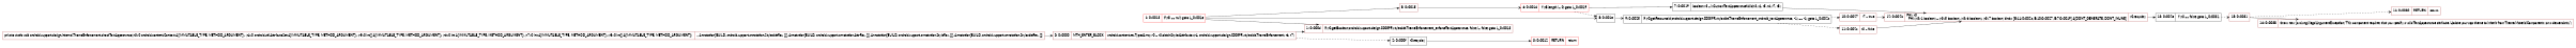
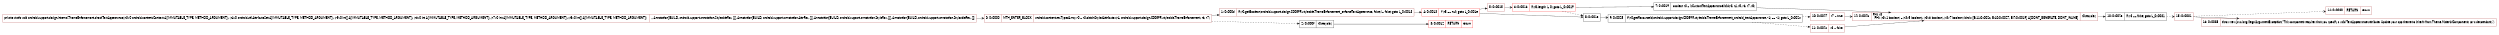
  digraph {
    fontname=Lato
    rankdir=LR
    node [color=brown fontname=Lato shape=record]
    edge [arrowhead=normal fontname=Lato]
    n1 [label="{0\:\ 0x0000|MTH_ENTER_BLOCK\l|android.content.res.TypedArray r0 = r3.obtainStyledAttributes(r4, android.support.design.C0059R.styleable.ThemeEnforcement, r6, r7)\l}"]
    n2 [label="{1\:\ 0x000d|if (r0.getBoolean(android.support.design.C0059R.styleable.ThemeEnforcement_enforceTextAppearance, false) != false) goto L_0x0013\l}"]
    n3 [color=black label="{2\:\ 0x000f|r0.recycle()\l}"]
    n4 [color=red label="{4\:\ 0x0013|if (r8 == null) goto L_0x001e\l}"]
    n5 [color=red label="{3\:\ 0x0012|RETURN\l|return\l}"]
    n6 [label="{5\:\ 0x0015}"]
    n7 [color=black label="{8\:\ 0x001e}"]
    n8 [color=red label="{6\:\ 0x0016|if (r8.length != 0) goto L_0x0019\l}"]
    n9 [color=black label="{9\:\ 0x0025|if (r0.getResourceId(android.support.design.C0059R.styleable.ThemeEnforcement_android_textAppearance, \-1) == \-1) goto L_0x002a\l}"]
    n10 [color=black label="{7\:\ 0x0019|boolean r3 = isCustomTextAppearanceValid(r3, r4, r5, r6, r7, r8)\l}"]
    n11 [label="{12\:\ 0x002b|PHI: r3 \l  PHI: (r3v1 boolean) = (r3v5 boolean), (r3v6 boolean), (r3v7 boolean) binds: [B:11:0x002a, B:10:0x0027, B:7:0x0019] A[DONT_GENERATE, DONT_INLINE]\l|r0.recycle()\l}"]
    n12 [color=black label="{13\:\ 0x002e|if (r3 == false) goto L_0x0031\l}"]
    n13 [label="{10\:\ 0x0027|r7 = true\l}"]
    n14 [label="{11\:\ 0x002a|r3 = false\l}"]
    n15 [label="{15\:\ 0x0031}"]
    n16 [label="{14\:\ 0x0030|RETURN\l|return\l}"]
    n17 [label="{16\:\ 0x0038|throw new java.lang.IllegalArgumentException(\"This component requires that you specify a valid TextAppearance attribute. Update your app theme to inherit from Theme.MaterialComponents (or a descendant).\")\l}"]
    n18 [label="{private static void android.support.design.internal.ThemeEnforcement.checkTextAppearance((r3v0 android.content.Context A[IMMUTABLE_TYPE, METHOD_ARGUMENT]), (r4v0 android.util.AttributeSet A[IMMUTABLE_TYPE, METHOD_ARGUMENT]), (r5v0 int[] A[IMMUTABLE_TYPE, METHOD_ARGUMENT]), (r6v0 int A[IMMUTABLE_TYPE, METHOD_ARGUMENT]), (r7v0 int A[IMMUTABLE_TYPE, METHOD_ARGUMENT]), (r8v0 int[] A[IMMUTABLE_TYPE, METHOD_ARGUMENT]))  | , , Annotation[BUILD, android.support.annotation.StyleableRes, \{\}], Annotation[BUILD, android.support.annotation.AttrRes, \{\}], Annotation[BUILD, android.support.annotation.StyleRes, \{\}], Annotation[BUILD, android.support.annotation.StyleableRes, \{\}]\l}"]
    n1 -> n2
    n1 -> n3 [style=dashed]
-   n4 -> n2
+   n2 -> n4
    n3 -> n5
    n4 -> n6 [style=solid]
    n4 -> n7 [arrowhead=vee]
    n6 -> n8 [arrowhead=vee]
    n7 -> n9 [arrowhead=vee]
    n8 -> n7 [style=dashed]
    n8 -> n10
    n9 -> n13 [style=dashed]
    n9 -> n14 [style=dashed]
    n10 -> n11
    n11 -> n12
    n12 -> n15 [arrowhead=vee style=dashed]
    n13 -> n11 [arrowhead=vee]
    n14 -> n11 [arrowhead=vee]
    n15 -> n16 [arrowhead=vee style=dashed]
    n15 -> n17 [arrowhead=vee]
    n18 -> n1 [arrowhead=vee]
  }
